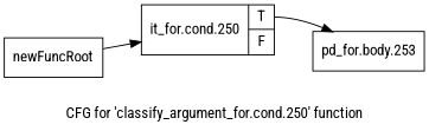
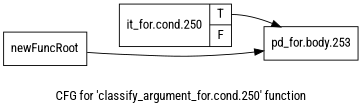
  digraph {
    fontname="Roboto Condensed"
    label="CFG for 'classify_argument_for.cond.250' function"
    rankdir=LR
    node [fontname="Roboto Condensed" shape=record]
    edge [fontname="Roboto Condensed"]
    n1 [label="{newFuncRoot}"]
    n2 [label="{it_for.cond.250|{<s0>T|<s1>F}}"]
    n3 [label="{pd_for.body.253}"]
-   n1 -> n2
+   n1 -> n3
    n2 -> n3 [tailport=s0]
  }
